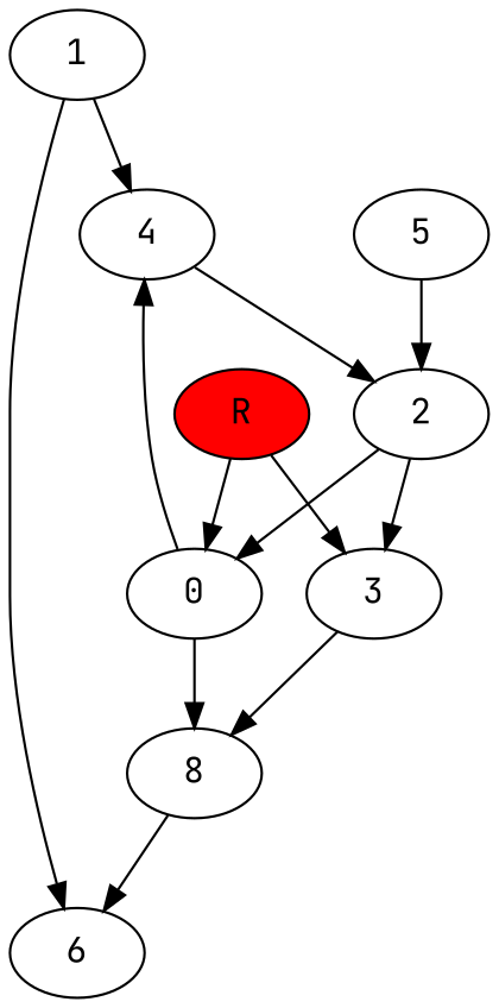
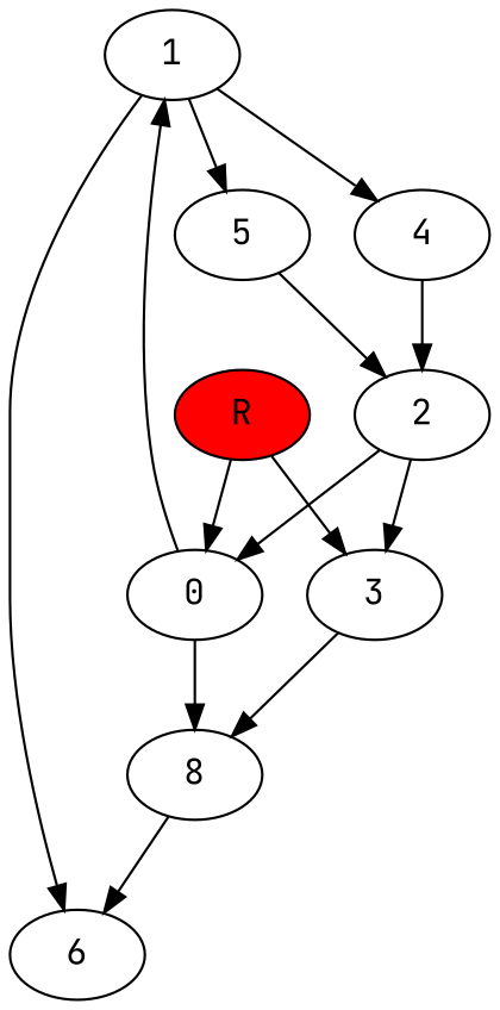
  digraph {
    fontname="JetBrains Mono"
    node [fontname="JetBrains Mono"]
    edge [fontname="JetBrains Mono"]
    1
    4
    5
    6
    2
    3
    n7 [label=0]
    8
    R [fillcolor="#ff0000" style=filled]
    1 -> 4
+   1 -> 5
    1 -> 6
    4 -> 2
    5 -> 2
    2 -> 3
    2 -> n7
    3 -> 8
-   n7 -> 4
+   n7 -> 1
    n7 -> 8
    8 -> 6
    R -> 3
    R -> n7
  }
